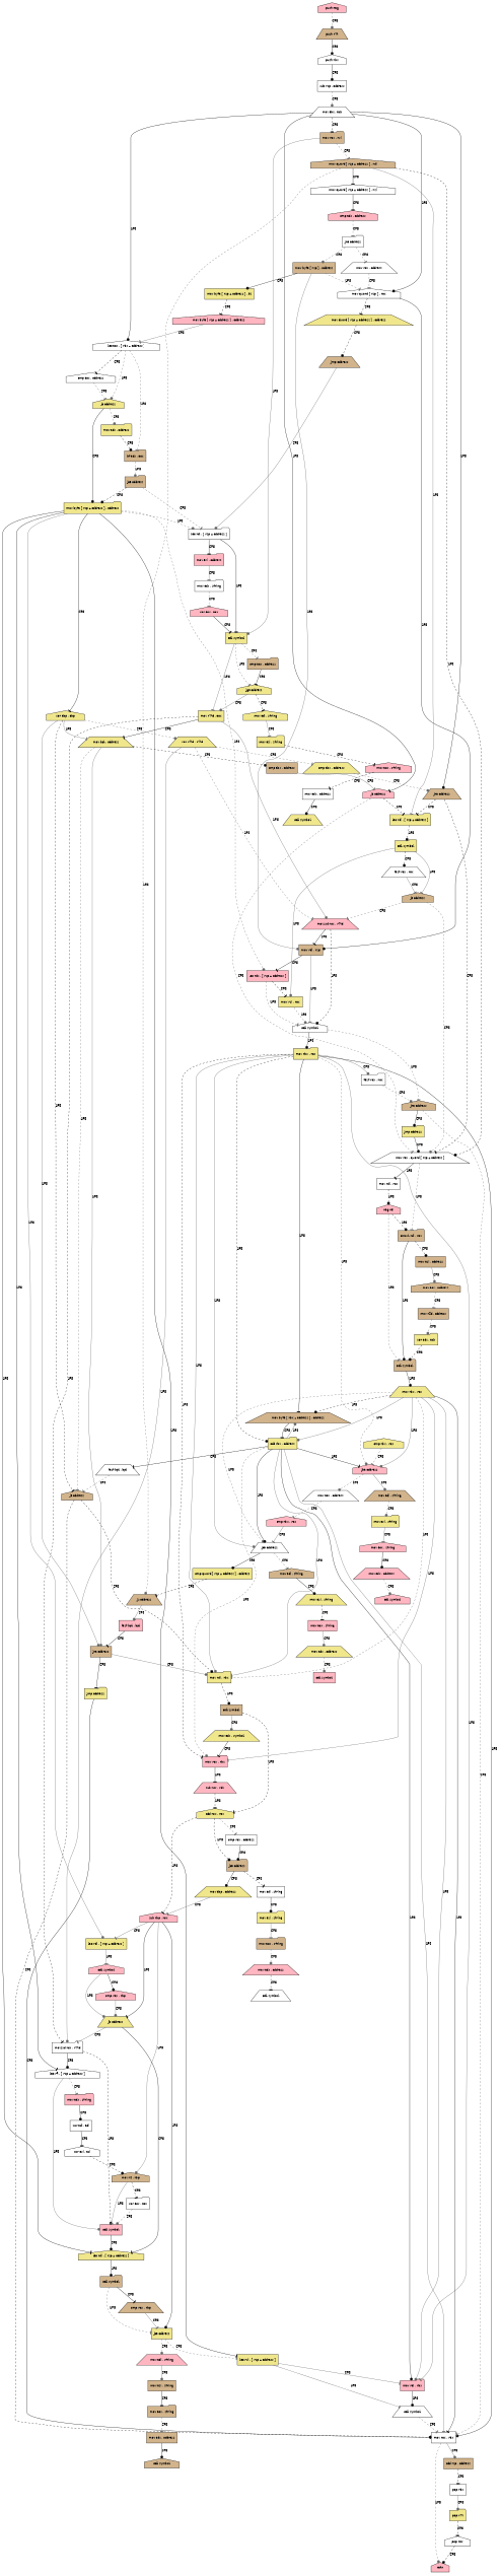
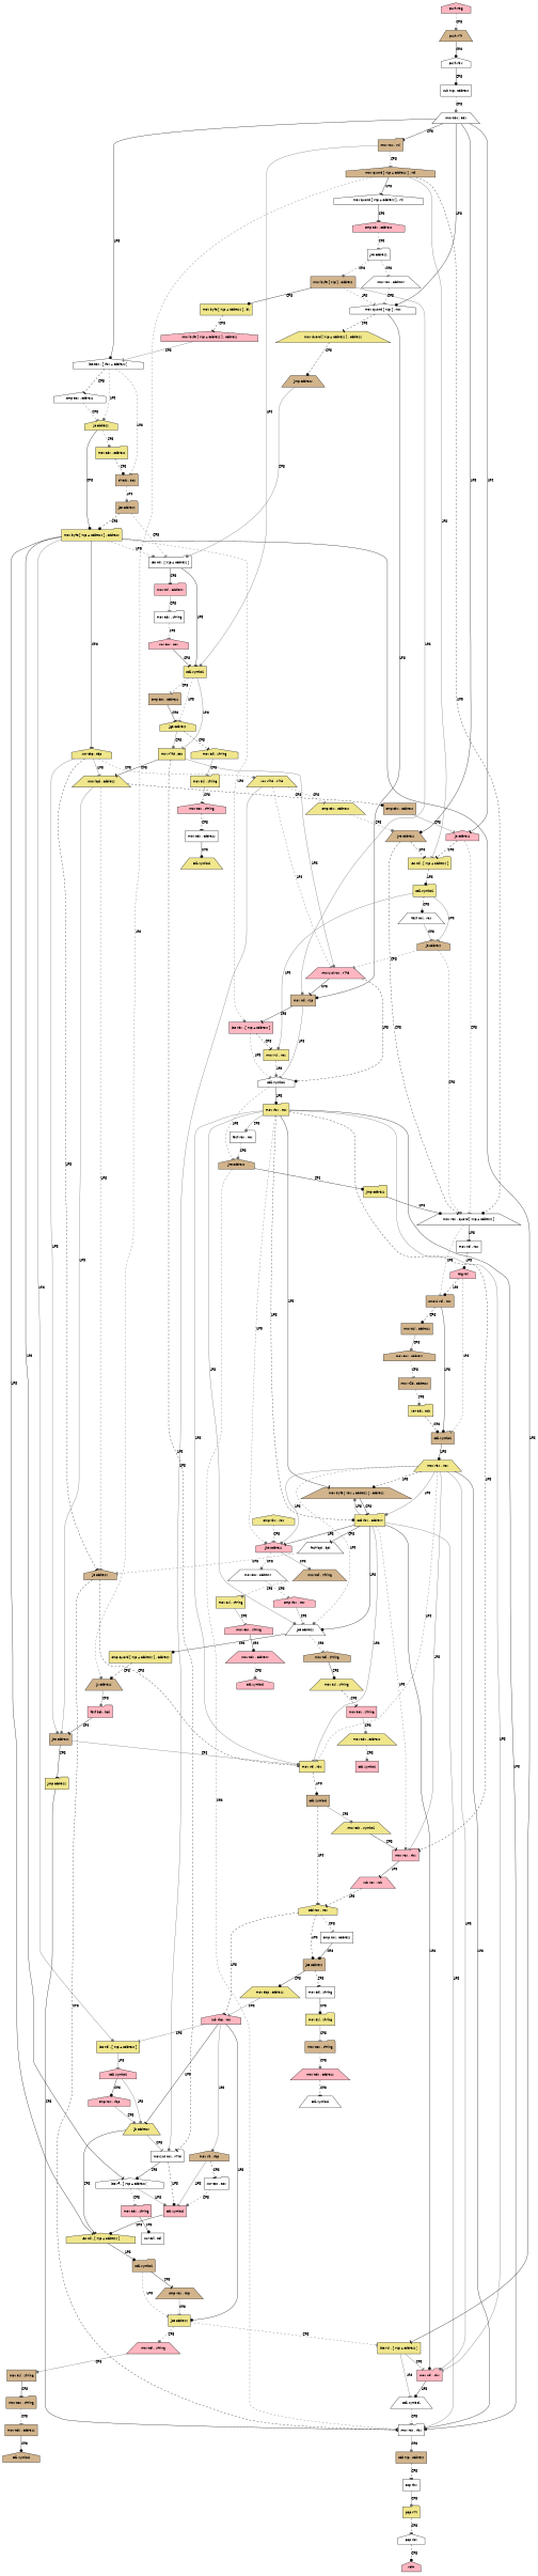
  digraph {
    fontname="Patrick Hand"
    node [fillcolor=khaki fontname="Patrick Hand" shape=house style=filled]
    edge [arrowhead=tee color=gray40 fontname="Patrick Hand" style=solid]
    n1 [fillcolor=lightpink label="push neg"]
    n2 [fillcolor=tan label="push r14" shape=trapezium]
    n3 [fillcolor=white label="push rbx"]
    n4 [fillcolor=white label="sub rsp , address" shape=box]
    n5 [fillcolor=white label="mov ebx , edx" shape=trapezium]
    n6 [fillcolor=tan label="mov rcx , rsi" shape=folder]
    n7 [fillcolor=white label="lea eax , [ rbx - address ]"]
    n8 [fillcolor=tan label="jne address" shape=trapezium]
    n9 [fillcolor=lightpink label="je address"]
    n10 [fillcolor=white label="mov qword [ rsp ] , rax"]
    n11 [fillcolor=tan label="mov qword [ rsp + address ] , rdi"]
    n12 [label="call symbol" shape=box]
    n13 [label="mov byte [ rsp + address ] , bl" shape=box]
    n14 [fillcolor=lightpink label="mov byte [ rsp + address ] , address"]
    n15 [fillcolor=white label="cmp eax , address"]
    n16 [label="ja address"]
    n17 [fillcolor=tan label="bt edx , eax" shape=folder]
    n18 [label="lea rdi , [ rsp + address ]" shape=folder]
    n19 [fillcolor=white label="mov rax , qword [ rsp + address ]" shape=trapezium]
    n20 [fillcolor=white label="mov qword [ rsp + address ] , rsi"]
    n21 [fillcolor=tan label="js address" shape=trapezium]
    n22 [fillcolor=tan label="cmp eax , address" shape=folder]
    n23 [label="jge address"]
    n24 [label="mov r14d , eax" shape=box]
    n25 [fillcolor=lightpink label="cmp edx , address"]
    n26 [label="call symbol" shape=folder]
    n27 [fillcolor=white label="mov rdi , rax" shape=box]
    n28 [fillcolor=tan label="cmovl rdi , rax" shape=folder]
    n29 [fillcolor=lightpink label="test bpl , bpl" shape=folder]
    n30 [fillcolor=white label="jne address" shape=folder]
    n31 [fillcolor=tan label="mov byte [ rsp ] , address" shape=box]
    n32 [fillcolor=white label="mov rax , address" shape=trapezium]
    n33 [fillcolor=tan label="mov rdi , rsp" shape=box]
    n34 [label="mov dword [ rsp + address ] , address" shape=trapezium]
    n35 [fillcolor=lightpink label="lea rdx , [ rsp + address ]" shape=box]
    n36 [fillcolor=white label="call symbol"]
    n37 [label="mov byte [ rsp + address ] , address" shape=folder]
    n38 [label="mov edx , address" shape=folder]
    n39 [fillcolor=tan label="jae address" shape=folder]
    n40 [fillcolor=white label="lea rdi , [ rsp + address ]" shape=folder]
    n41 [label="xor ebp , ebp"]
    n42 [label="lea rdi , [ rsp + address ]" shape=box]
    n43 [label="lea rdi , [ rsp + address ]"]
    n44 [label="lea rsi , [ rsp + address ]" shape=box]
    n45 [fillcolor=white label="lea r9 , [ rsp + address ]"]
    n46 [fillcolor=lightpink label="mov esi , address" shape=folder]
    n47 [label="xor r14d , r14d" shape=trapezium]
    n48 [label="mov bpl , address" shape=trapezium]
    n49 [fillcolor=tan label="je address"]
    n50 [fillcolor=tan label="jne address" shape=box]
    n51 [label="mov rsi , rax" shape=box]
    n52 [fillcolor=lightpink label="call symbol"]
    n53 [fillcolor=tan label="call symbol" shape=folder]
    n54 [fillcolor=lightpink label="mov rdi , rbx" shape=folder]
    n55 [fillcolor=white label="call symbol" shape=trapezium]
    n56 [fillcolor=lightpink label="call symbol" shape=box]
    n57 [fillcolor=lightpink label="mov edx , string" shape=folder]
    n58 [fillcolor=tan label="jmp address" shape=trapezium]
    n59 [fillcolor=white label="mov edx , string" shape=folder]
    n60 [label="cmp ebx , address" shape=trapezium]
    n61 [fillcolor=lightpink label="movsxd rcx , r14d" shape=trapezium]
    n62 [fillcolor=white label="movsxd rcx , r14d" shape=folder]
    n63 [fillcolor=tan label="cmp ebx , address" shape=box]
    n64 [fillcolor=white label="mov rax , rbx" shape=folder]
    n65 [label="mov rdi , rbx" shape=folder]
    n66 [label="jmp address" shape=folder]
    n67 [fillcolor=white label="test rax , rax" shape=trapezium]
    n68 [fillcolor=tan label="je address"]
    n69 [fillcolor=lightpink label="neg rdi"]
    n70 [fillcolor=tan label="call symbol" shape=folder]
    n71 [fillcolor=tan label="mov esi , address" shape=box]
    n72 [fillcolor=lightpink label="xor eax , eax"]
    n73 [label="mov edi , string"]
    n74 [label="mov esi , string" shape=folder]
    n75 [fillcolor=lightpink label="mov ecx , string"]
    n76 [label="mov rbx , rax" shape=folder]
    n77 [fillcolor=tan label="jne address"]
    n78 [label="mov rbx , rax" shape=trapezium]
    n79 [fillcolor=tan label="mov ecx , address"]
    n80 [fillcolor=tan label="mov r8d , address" shape=box]
    n81 [label="xor edx , edx" shape=folder]
    n82 [fillcolor=lightpink label="jbe address"]
    n83 [fillcolor=white label="jae address" shape=trapezium]
    n84 [fillcolor=tan label="mov byte [ rbx - address ] , address" shape=trapezium]
    n85 [label="add rbx , address" shape=folder]
    n86 [fillcolor=lightpink label="mov rcx , rbx" shape=folder]
    n87 [fillcolor=tan label="mov edi , string" shape=trapezium]
    n88 [fillcolor=white label="mov eax , address" shape=trapezium]
    n89 [fillcolor=tan label="add rsp , address" shape=box]
    n90 [fillcolor=lightpink label=retn]
    n91 [fillcolor=tan label="mov edi , string"]
    n92 [label="cmp qword [ rsp + address ] , address" shape=box]
    n93 [fillcolor=white label="test bpl , bpl" shape=trapezium]
    n94 [fillcolor=tan label="call symbol" shape=box]
    n95 [fillcolor=lightpink label="sub rcx , rdx" shape=trapezium]
    n96 [label="cmp rbx , rax"]
    n97 [label="mov esi , string" shape=folder]
    n98 [fillcolor=lightpink label="cmp rbx , rax"]
    n99 [fillcolor=lightpink label="mov ecx , string"]
    n100 [fillcolor=white label="mov edx , address" shape=box]
    n101 [label="call symbol" shape=trapezium]
    n102 [fillcolor=white label="test rax , rax" shape=folder]
    n103 [label="jmp address" shape=folder]
    n104 [fillcolor=white label="pop rbx" shape=box]
    n105 [fillcolor=lightpink label="mov edx , address" shape=trapezium]
    n106 [fillcolor=lightpink label="call symbol"]
    n107 [label="mov esi , string" shape=trapezium]
    n108 [fillcolor=lightpink label="mov ecx , string" shape=box]
    n109 [label="pop r14" shape=folder]
    n110 [fillcolor=white label="pop rax"]
    n111 [label="mov edx , address" shape=trapezium]
    n112 [fillcolor=lightpink label="call symbol" shape=box]
    n113 [label="mov edx , symbol" shape=trapezium]
    n114 [label="add rcx , rax"]
    n115 [fillcolor=white label="cmp rcx , address" shape=box]
    n116 [fillcolor=tan label="jae address" shape=folder]
    n117 [fillcolor=lightpink label="sub rbp , rcx"]
    n118 [fillcolor=white label="mov edi , string" shape=box]
    n119 [label="mov ebp , address" shape=trapezium]
    n120 [label="jb address" shape=trapezium]
    n121 [label="jae address" shape=box]
    n122 [fillcolor=tan label="mov r8 , rbp"]
    n123 [label="mov esi , string" shape=folder]
    n124 [fillcolor=tan label="mov ecx , string" shape=folder]
    n125 [fillcolor=lightpink label="mov edx , address" shape=trapezium]
    n126 [fillcolor=white label="call symbol" shape=trapezium]
    n127 [fillcolor=lightpink label="mov edi , string" shape=trapezium]
    n128 [fillcolor=white label="xor eax , eax" shape=folder]
    n129 [fillcolor=lightpink label="cmp rax , rbp"]
    n130 [fillcolor=tan label="cmp rax , rbp" shape=trapezium]
    n131 [fillcolor=tan label="mov esi , string" shape=box]
    n132 [fillcolor=tan label="mov ecx , string" shape=folder]
    n133 [fillcolor=white label="xor edi , edi" shape=box]
-   n134 [fillcolor=white label="xor esi , esi"]
    n135 [fillcolor=tan label="mov edx , address" shape=box]
    n136 [fillcolor=tan label="call symbol"]
    n1 -> n2 [arrowhead=dot label=CFG style=dashed]
    n2 -> n3 [arrowhead=dot color=black label=CFG]
    n3 -> n4 [arrowhead=dot color=black label=CFG]
    n4 -> n5 [arrowhead=dot label=CFG style=dashed]
-   n5 -> n6 [color=black label=CFG style=dashed]
+   n5 -> n6 [color=black label=CFG]
    n5 -> n7 [arrowhead=dot color=black label=DFG]
    n5 -> n8 [arrowhead=dot color=black label=DFG]
    n5 -> n9 [color=black label=DFG]
    n5 -> n10 [arrowhead=dot color=black label=DFG]
    n6 -> n11 [label=CFG style=dashed]
    n6 -> n12 [arrowhead=dot label=DFG]
    n7 -> n15 [color=black label=CFG style=dashed]
    n7 -> n16 [arrowhead=dot label=DFG style=dashed]
    n7 -> n17 [label=DFG style=dashed]
    n8 -> n18 [color=black label=CFG style=dashed]
    n8 -> n19 [color=black label=CFG style=dashed]
    n9 -> n18 [color=black label=CFG style=dashed]
    n9 -> n19 [label=CFG style=dashed]
    n10 -> n33 [arrowhead=dot color=black label=DFG]
    n10 -> n34 [color=black label=CFG style=dashed]
    n11 -> n18 [label=DFG]
    n11 -> n19 [arrowhead=dot color=black label=DFG style=dashed]
    n11 -> n20 [color=black label=CFG]
    n11 -> n21 [arrowhead=dot label=DFG style=dashed]
    n12 -> n22 [label=CFG style=dashed]
    n12 -> n23 [label=DFG style=dashed]
    n12 -> n24 [label=DFG]
    n13 -> n14 [color=black label=CFG style=dashed]
    n14 -> n7 [label=CFG]
    n15 -> n16 [label=CFG style=dashed]
    n16 -> n37 [arrowhead=dot color=black label=CFG]
    n16 -> n38 [arrowhead=dot label=CFG style=dashed]
    n17 -> n39 [arrowhead=dot label=DFG style=dashed]
    n18 -> n26 [arrowhead=dot color=black label=DFG style=dashed]
    n19 -> n27 [color=black label=DFG]
    n19 -> n28 [label=DFG style=dashed]
    n20 -> n25 [color=black label=CFG]
    n21 -> n29 [arrowhead=dot label=CFG]
    n22 -> n23 [color=black label=CFG]
    n23 -> n24 [arrowhead=dot label=CFG]
    n23 -> n73 [color=black label=CFG style=dashed]
    n24 -> n48 [color=black label=CFG]
    n24 -> n61 [arrowhead=dot label=DFG]
    n24 -> n62 [color=black label=DFG style=dashed]
    n25 -> n30 [label=CFG style=dashed]
    n26 -> n51 [arrowhead=dot label=DFG]
    n26 -> n67 [arrowhead=dot color=black label=CFG style=dashed]
    n26 -> n68 [label=DFG]
    n27 -> n69 [arrowhead=dot color=black label=DFG style=dashed]
    n28 -> n70 [arrowhead=dot color=black label=DFG]
    n28 -> n71 [arrowhead=dot color=black label=CFG style=dashed]
    n29 -> n50 [color=black label=CFG]
    n30 -> n31 [arrowhead=dot label=CFG style=dashed]
    n30 -> n32 [label=CFG style=dashed]
    n31 -> n10 [label=DFG style=dashed]
    n31 -> n13 [arrowhead=dot color=black label=CFG]
    n31 -> n33 [arrowhead=dot label=DFG]
    n32 -> n10 [label=CFG style=dashed]
    n33 -> n35 [color=black label=CFG]
    n33 -> n36 [label=DFG]
    n34 -> n58 [arrowhead=dot color=black label=CFG style=dashed]
    n35 -> n36 [label=DFG style=dashed]
    n35 -> n51 [color=black label=CFG style=dashed]
    n36 -> n76 [arrowhead=dot color=black label=DFG]
    n36 -> n77 [label=DFG style=dashed]
    n37 -> n35 [arrowhead=dot label=DFG style=dashed]
    n37 -> n40 [arrowhead=dot label=DFG style=dashed]
    n37 -> n41 [color=black label=CFG]
    n37 -> n42 [arrowhead=dot label=DFG]
    n37 -> n43 [color=black label=DFG]
    n37 -> n44 [color=black label=DFG]
    n37 -> n45 [color=black label=DFG]
    n38 -> n17 [arrowhead=dot color=black label=CFG style=dashed]
    n39 -> n37 [arrowhead=dot color=black label=CFG style=dashed]
    n39 -> n40 [label=CFG style=dashed]
    n40 -> n12 [color=black label=DFG]
    n40 -> n46 [color=black label=CFG]
    n41 -> n47 [arrowhead=dot label=CFG style=dashed]
    n41 -> n48 [label=DFG]
    n41 -> n49 [color=black label=DFG style=dashed]
    n41 -> n50 [arrowhead=dot label=DFG]
    n42 -> n52 [label=DFG]
    n43 -> n53 [arrowhead=dot color=black label=DFG]
    n44 -> n54 [label=CFG]
    n44 -> n55 [label=DFG]
    n45 -> n56 [arrowhead=dot label=DFG]
    n45 -> n57 [label=CFG style=dashed]
    n46 -> n59 [label=CFG]
    n47 -> n60 [label=CFG style=dashed]
    n47 -> n61 [label=DFG style=dashed]
    n47 -> n62 [arrowhead=dot label=DFG]
    n48 -> n49 [label=DFG style=dashed]
    n48 -> n50 [arrowhead=dot label=DFG]
    n48 -> n63 [arrowhead=dot color=black label=CFG style=dashed]
    n49 -> n64 [arrowhead=dot color=black label=CFG style=dashed]
    n49 -> n65 [arrowhead=dot color=black label=CFG style=dashed]
    n50 -> n65 [arrowhead=dot label=CFG]
    n50 -> n66 [color=black label=CFG]
    n51 -> n36 [arrowhead=dot label=DFG style=dashed]
    n52 -> n120 [arrowhead=dot label=DFG]
    n52 -> n129 [arrowhead=dot color=black label=CFG]
    n53 -> n121 [label=DFG style=dashed]
    n53 -> n130 [color=black label=CFG]
    n54 -> n55 [arrowhead=dot color=black label=DFG]
    n55 -> n64 [label=CFG style=dashed]
    n56 -> n43 [arrowhead=dot color=black label=CFG]
    n57 -> n133 [arrowhead=dot color=black label=CFG]
    n58 -> n40 [arrowhead=dot label=CFG]
    n59 -> n72 [label=CFG style=dashed]
    n60 -> n8 [arrowhead=dot label=CFG style=dashed]
    n61 -> n33 [color=black label=CFG]
    n61 -> n36 [arrowhead=dot color=black label=DFG style=dashed]
    n62 -> n45 [arrowhead=dot color=black label=CFG]
    n62 -> n56 [arrowhead=dot color=black label=DFG style=dashed]
    n63 -> n9 [label=CFG]
    n64 -> n89 [arrowhead=dot label=CFG]
-   n64 -> n90 [arrowhead=dot label=DFG style=dashed]
    n65 -> n94 [arrowhead=dot color=black label=DFG style=dashed]
    n66 -> n64 [color=black label=CFG]
    n67 -> n68 [label=CFG]
    n68 -> n19 [arrowhead=dot label=CFG style=dashed]
    n68 -> n61 [label=CFG style=dashed]
    n69 -> n28 [arrowhead=dot color=black label=DFG style=dashed]
    n69 -> n70 [label=DFG style=dashed]
    n70 -> n78 [arrowhead=dot color=black label=DFG]
    n71 -> n79 [arrowhead=dot label=CFG]
    n72 -> n12 [color=black label=CFG]
    n73 -> n74 [label=CFG]
    n74 -> n75 [color=black label=CFG style=dashed]
    n75 -> n100 [color=black label=CFG style=dashed]
    n76 -> n54 [label=DFG]
    n76 -> n64 [arrowhead=dot color=black label=DFG]
    n76 -> n65 [arrowhead=dot label=DFG]
    n76 -> n82 [arrowhead=dot label=DFG style=dashed]
    n76 -> n83 [arrowhead=dot label=DFG]
    n76 -> n84 [color=black label=DFG]
    n76 -> n85 [arrowhead=dot color=black label=DFG style=dashed]
    n76 -> n86 [color=black label=DFG style=dashed]
    n76 -> n102 [arrowhead=dot label=CFG]
    n77 -> n64 [label=CFG style=dashed]
    n77 -> n103 [arrowhead=dot color=black label=CFG]
    n78 -> n54 [arrowhead=dot label=DFG]
    n78 -> n64 [color=black label=DFG]
    n78 -> n65 [label=DFG style=dashed]
    n78 -> n82 [arrowhead=dot label=DFG]
    n78 -> n83 [arrowhead=dot label=DFG style=dashed]
    n78 -> n84 [arrowhead=dot color=black label=DFG style=dashed]
    n78 -> n85 [arrowhead=dot label=DFG]
    n78 -> n86 [label=DFG]
    n79 -> n80 [label=CFG style=dashed]
    n80 -> n81 [arrowhead=dot label=CFG style=dashed]
    n81 -> n70 [arrowhead=dot color=black label=CFG style=dashed]
    n82 -> n87 [arrowhead=dot label=CFG]
    n82 -> n88 [arrowhead=dot label=CFG style=dashed]
    n83 -> n91 [label=CFG style=dashed]
    n83 -> n92 [arrowhead=dot color=black label=CFG]
    n84 -> n85 [color=black label=CFG]
    n85 -> n54 [arrowhead=dot color=black label=DFG]
    n85 -> n64 [label=DFG]
    n85 -> n65 [label=DFG]
    n85 -> n82 [color=black label=DFG]
    n85 -> n83 [arrowhead=dot color=black label=DFG]
    n85 -> n84 [arrowhead=dot label=DFG]
    n85 -> n86 [arrowhead=dot label=DFG style=dashed]
    n85 -> n93 [color=black label=CFG]
    n86 -> n95 [color=black label=DFG]
    n87 -> n97 [arrowhead=dot label=CFG style=dashed]
    n88 -> n98 [label=CFG style=dashed]
    n89 -> n104 [color=black label=CFG style=dashed]
    n91 -> n107 [arrowhead=dot color=black label=CFG]
-   n92 -> n21 [color=black label=CFG style=dashed]
+   n92 -> n21 [arrowhead=dot color=black label=CFG style=dashed]
    n93 -> n49 [label=CFG style=dashed]
    n94 -> n113 [arrowhead=dot label=CFG]
    n94 -> n114 [color=black label=DFG style=dashed]
    n95 -> n114 [color=black label=DFG style=dashed]
    n96 -> n82 [label=CFG style=dashed]
    n97 -> n99 [label=CFG]
    n98 -> n83 [label=CFG]
    n99 -> n105 [arrowhead=dot color=black label=CFG]
    n100 -> n101 [arrowhead=dot color=black label=CFG]
    n102 -> n77 [arrowhead=dot label=CFG style=dashed]
    n103 -> n19 [arrowhead=dot color=black label=CFG]
    n104 -> n109 [arrowhead=dot label=CFG]
    n105 -> n106 [arrowhead=dot label=CFG style=dashed]
    n107 -> n108 [color=black label=CFG style=dashed]
    n108 -> n111 [arrowhead=dot label=CFG]
    n109 -> n110 [color=black label=CFG style=dashed]
    n110 -> n90 [arrowhead=dot color=black label=CFG style=dashed]
    n111 -> n112 [arrowhead=dot label=CFG style=dashed]
    n113 -> n86 [color=black label=CFG]
    n114 -> n115 [label=CFG style=dashed]
    n114 -> n116 [arrowhead=dot color=black label=DFG style=dashed]
    n114 -> n117 [color=black label=DFG style=dashed]
    n115 -> n116 [arrowhead=dot color=black label=CFG]
    n116 -> n118 [color=black label=CFG style=dashed]
    n116 -> n119 [arrowhead=dot color=black label=CFG]
    n117 -> n42 [label=CFG]
    n117 -> n120 [color=black label=DFG]
    n117 -> n121 [arrowhead=dot color=black label=DFG]
    n117 -> n122 [arrowhead=dot label=DFG]
    n118 -> n123 [arrowhead=dot color=black label=CFG]
    n119 -> n117 [label=CFG]
    n120 -> n43 [color=black label=CFG]
    n120 -> n62 [label=CFG]
    n121 -> n44 [label=CFG style=dashed]
    n121 -> n127 [arrowhead=dot label=CFG style=dashed]
    n122 -> n56 [label=DFG]
    n122 -> n128 [color=black label=CFG style=dashed]
    n123 -> n124 [label=CFG]
    n124 -> n125 [arrowhead=dot label=CFG style=dashed]
    n125 -> n126 [color=black label=CFG style=dashed]
    n127 -> n131 [arrowhead=dot label=CFG]
    n128 -> n56 [arrowhead=dot label=CFG style=dashed]
    n129 -> n120 [arrowhead=dot label=CFG]
    n130 -> n121 [label=CFG]
    n131 -> n132 [color=black label=CFG]
    n132 -> n135 [label=CFG style=dashed]
-   n133 -> n134 [color=black label=CFG]
-   n134 -> n122 [arrowhead=dot color=black label=CFG style=dashed]
    n135 -> n136 [arrowhead=dot color=black label=CFG]
  }
